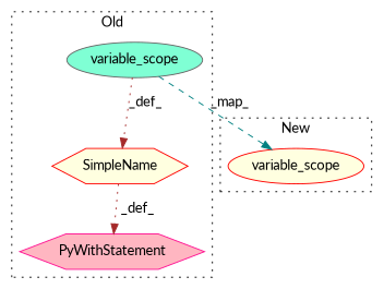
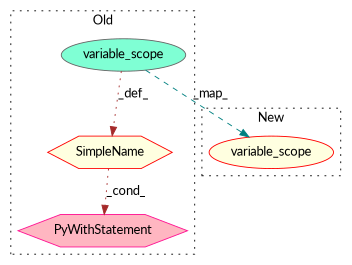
  digraph {
    fontname=Lato
    node [a=32 l="15,1" shape=ellipse style=filled fillcolor=lightyellow color=red fontname=Lato]
    edge [color=brown style=dotted fontname=Lato]
    n1 [label=variable_scope s="2158,2179"]
    n2 [label=variable_scope s="2192,2213" fillcolor=aquamarine color=gray40]
    n3 [a=42 label=SimpleName shape=hexagon l=""]
    n4 [a=104 l="10,2" label=PyWithStatement s="2171,2214" shape=hexagon fillcolor=lightpink color=deeppink]
    subgraph cluster_1 {
      label=New
      style=dotted
      n1
    }
    subgraph cluster_2 {
      label=Old
      style=dotted
      n2
      n3
      n4
    }
    n2 -> n1 [label=_map_ color=teal style=dashed]
    n2 -> n3 [label=_def_]
-   n3 -> n4 [label=_def_]
+   n3 -> n4 [label=_cond_]
  }
